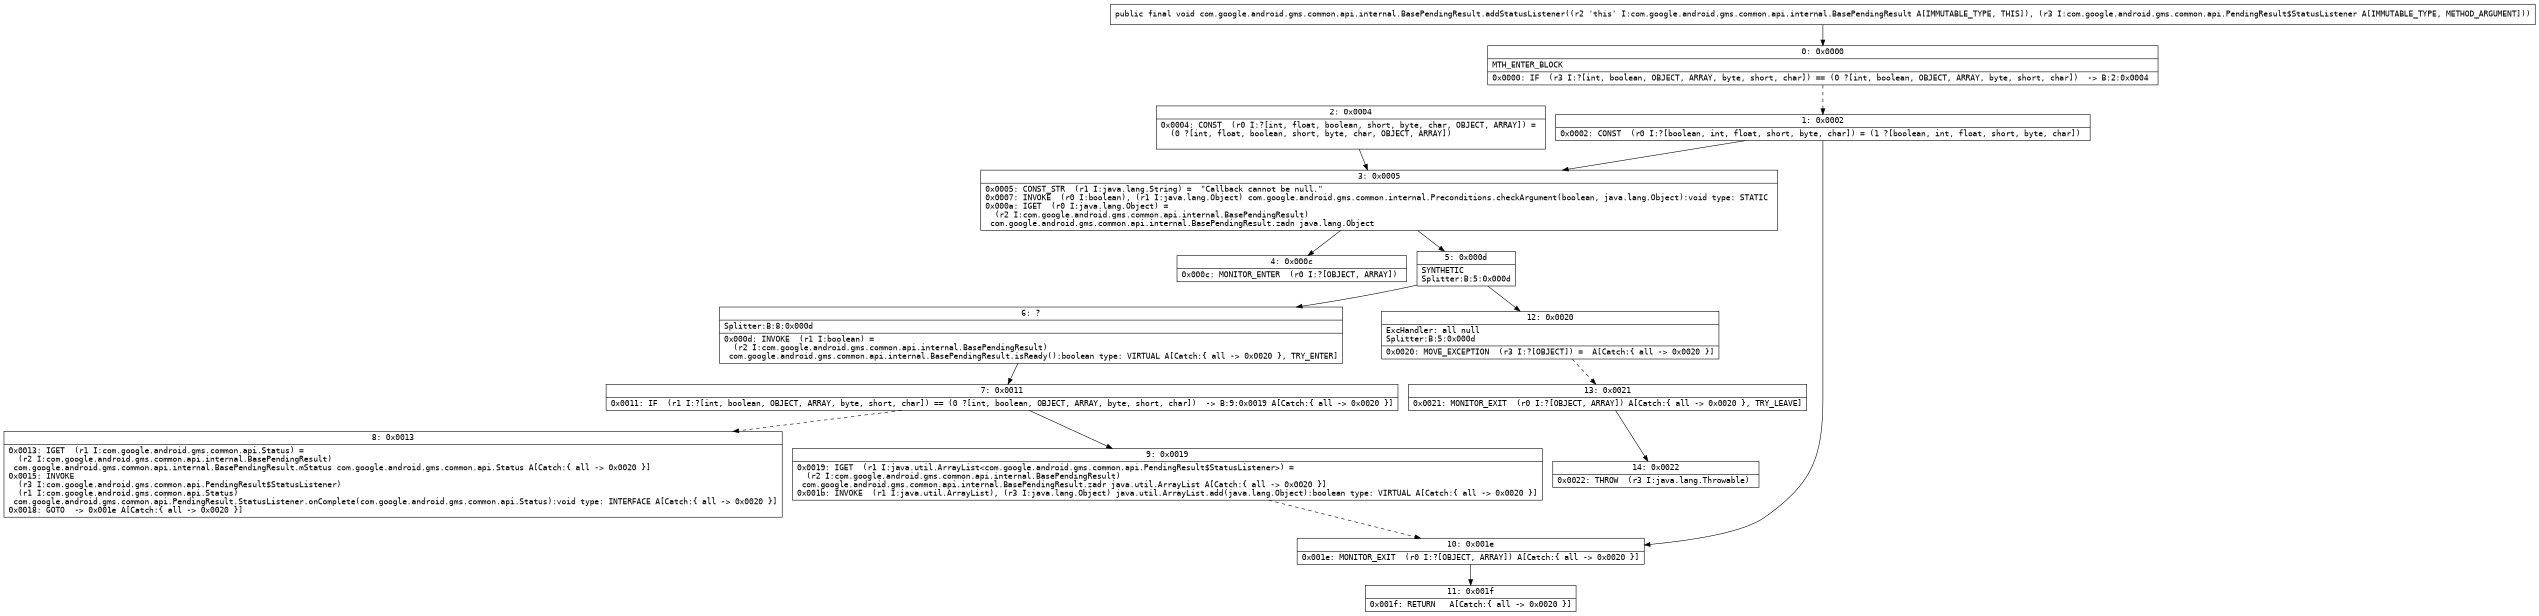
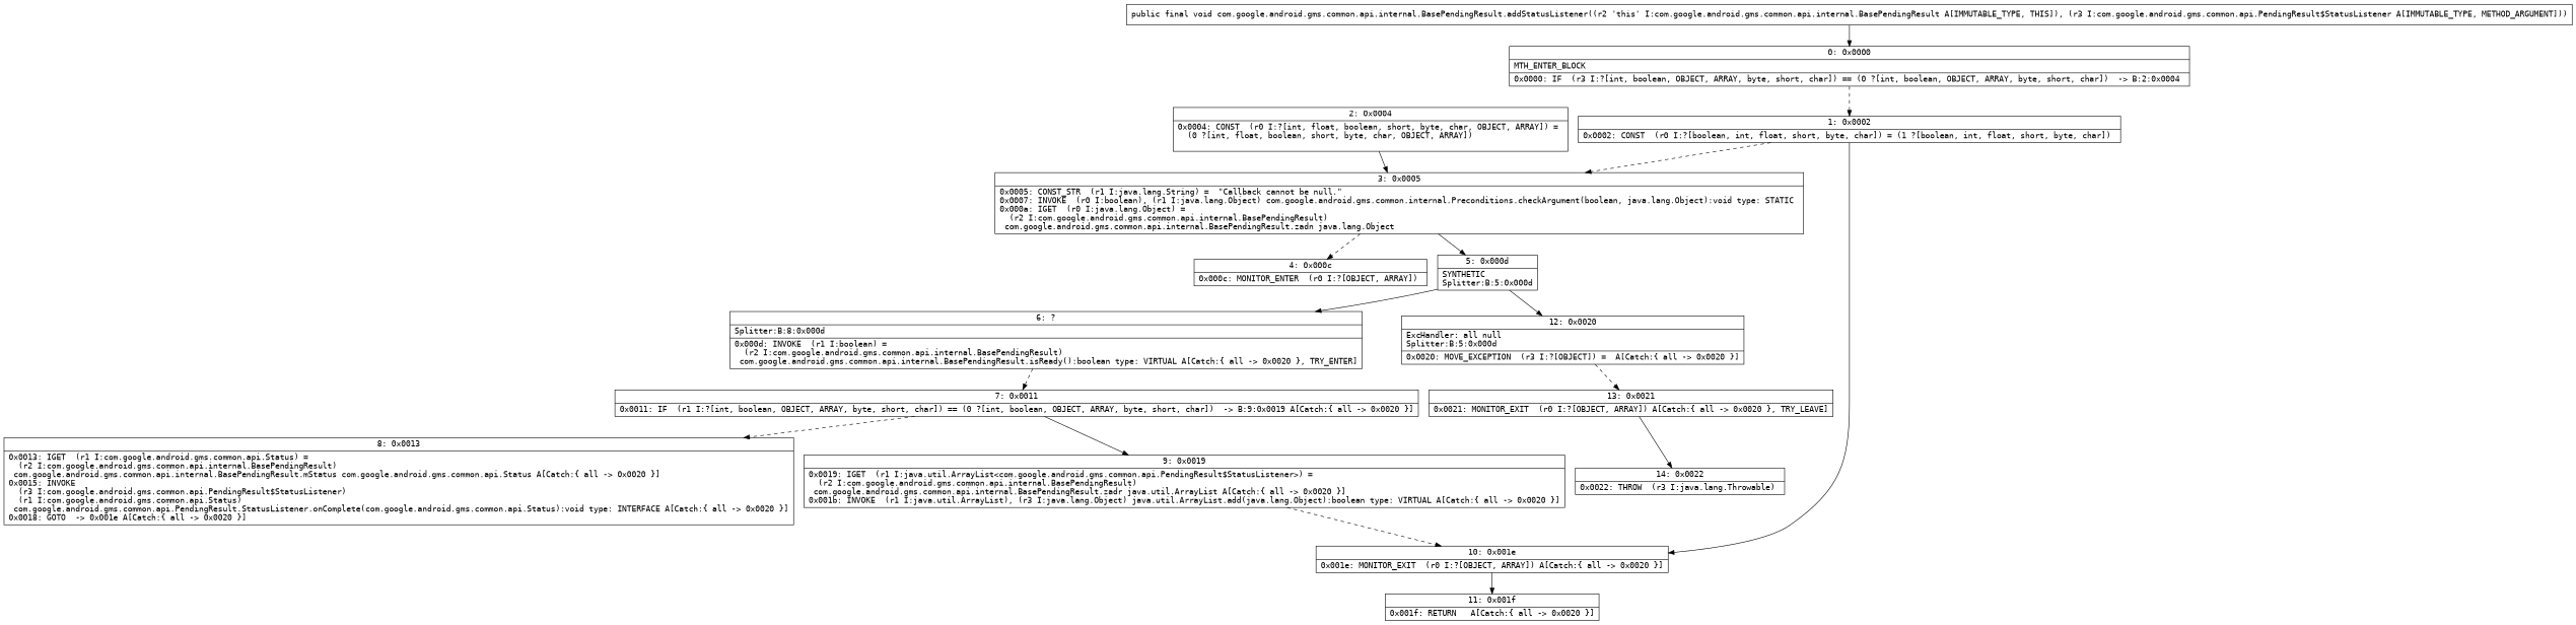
  digraph {
    fontname="DejaVu Sans Mono"
    node [fontname="DejaVu Sans Mono" shape=record]
    edge [fontname="DejaVu Sans Mono"]
    n1 [label="{0\:\ 0x0000|MTH_ENTER_BLOCK\l|0x0000: IF  (r3 I:?[int, boolean, OBJECT, ARRAY, byte, short, char]) == (0 ?[int, boolean, OBJECT, ARRAY, byte, short, char])  \-\> B:2:0x0004 \l}"]
    n2 [label="{1\:\ 0x0002|0x0002: CONST  (r0 I:?[boolean, int, float, short, byte, char]) = (1 ?[boolean, int, float, short, byte, char]) \l}"]
    n3 [label="{3\:\ 0x0005|0x0005: CONST_STR  (r1 I:java.lang.String) =  \"Callback cannot be null.\" \l0x0007: INVOKE  (r0 I:boolean), (r1 I:java.lang.Object) com.google.android.gms.common.internal.Preconditions.checkArgument(boolean, java.lang.Object):void type: STATIC \l0x000a: IGET  (r0 I:java.lang.Object) = \l  (r2 I:com.google.android.gms.common.api.internal.BasePendingResult)\l com.google.android.gms.common.api.internal.BasePendingResult.zadn java.lang.Object \l}"]
    n4 [label="{10\:\ 0x001e|0x001e: MONITOR_EXIT  (r0 I:?[OBJECT, ARRAY]) A[Catch:\{ all \-\> 0x0020 \}]\l}"]
    n5 [label="{2\:\ 0x0004|0x0004: CONST  (r0 I:?[int, float, boolean, short, byte, char, OBJECT, ARRAY]) = \l  (0 ?[int, float, boolean, short, byte, char, OBJECT, ARRAY])\l \l}"]
    n6 [label="{4\:\ 0x000c|0x000c: MONITOR_ENTER  (r0 I:?[OBJECT, ARRAY]) \l}"]
    n7 [label="{5\:\ 0x000d|SYNTHETIC\lSplitter:B:5:0x000d\l}"]
    n8 [label="{6\:\ ?|Splitter:B:8:0x000d\l|0x000d: INVOKE  (r1 I:boolean) = \l  (r2 I:com.google.android.gms.common.api.internal.BasePendingResult)\l com.google.android.gms.common.api.internal.BasePendingResult.isReady():boolean type: VIRTUAL A[Catch:\{ all \-\> 0x0020 \}, TRY_ENTER]\l}"]
    n9 [label="{12\:\ 0x0020|ExcHandler: all null\lSplitter:B:5:0x000d\l|0x0020: MOVE_EXCEPTION  (r3 I:?[OBJECT]) =  A[Catch:\{ all \-\> 0x0020 \}]\l}"]
    n10 [label="{7\:\ 0x0011|0x0011: IF  (r1 I:?[int, boolean, OBJECT, ARRAY, byte, short, char]) == (0 ?[int, boolean, OBJECT, ARRAY, byte, short, char])  \-\> B:9:0x0019 A[Catch:\{ all \-\> 0x0020 \}]\l}"]
    n11 [label="{13\:\ 0x0021|0x0021: MONITOR_EXIT  (r0 I:?[OBJECT, ARRAY]) A[Catch:\{ all \-\> 0x0020 \}, TRY_LEAVE]\l}"]
    n12 [label="{8\:\ 0x0013|0x0013: IGET  (r1 I:com.google.android.gms.common.api.Status) = \l  (r2 I:com.google.android.gms.common.api.internal.BasePendingResult)\l com.google.android.gms.common.api.internal.BasePendingResult.mStatus com.google.android.gms.common.api.Status A[Catch:\{ all \-\> 0x0020 \}]\l0x0015: INVOKE  \l  (r3 I:com.google.android.gms.common.api.PendingResult$StatusListener)\l  (r1 I:com.google.android.gms.common.api.Status)\l com.google.android.gms.common.api.PendingResult.StatusListener.onComplete(com.google.android.gms.common.api.Status):void type: INTERFACE A[Catch:\{ all \-\> 0x0020 \}]\l0x0018: GOTO  \-\> 0x001e A[Catch:\{ all \-\> 0x0020 \}]\l}"]
    n13 [label="{9\:\ 0x0019|0x0019: IGET  (r1 I:java.util.ArrayList\<com.google.android.gms.common.api.PendingResult$StatusListener\>) = \l  (r2 I:com.google.android.gms.common.api.internal.BasePendingResult)\l com.google.android.gms.common.api.internal.BasePendingResult.zadr java.util.ArrayList A[Catch:\{ all \-\> 0x0020 \}]\l0x001b: INVOKE  (r1 I:java.util.ArrayList), (r3 I:java.lang.Object) java.util.ArrayList.add(java.lang.Object):boolean type: VIRTUAL A[Catch:\{ all \-\> 0x0020 \}]\l}"]
    n14 [label="{11\:\ 0x001f|0x001f: RETURN   A[Catch:\{ all \-\> 0x0020 \}]\l}"]
    n15 [label="{14\:\ 0x0022|0x0022: THROW  (r3 I:java.lang.Throwable) \l}"]
    n16 [label="{public final void com.google.android.gms.common.api.internal.BasePendingResult.addStatusListener((r2 'this' I:com.google.android.gms.common.api.internal.BasePendingResult A[IMMUTABLE_TYPE, THIS]), (r3 I:com.google.android.gms.common.api.PendingResult$StatusListener A[IMMUTABLE_TYPE, METHOD_ARGUMENT])) }"]
    n1 -> n2 [style=dashed]
-   n2 -> n3
+   n2 -> n3 [style=dashed]
    n2 -> n4
-   n3 -> n6
+   n3 -> n6 [style=dashed]
    n3 -> n7
    n4 -> n14
    n5 -> n3
    n7 -> n8
    n7 -> n9
-   n8 -> n10
+   n8 -> n10 [style=dashed]
    n9 -> n11 [style=dashed]
    n10 -> n12 [style=dashed]
    n10 -> n13
    n11 -> n15
    n13 -> n4 [style=dashed]
    n16 -> n1
  }
